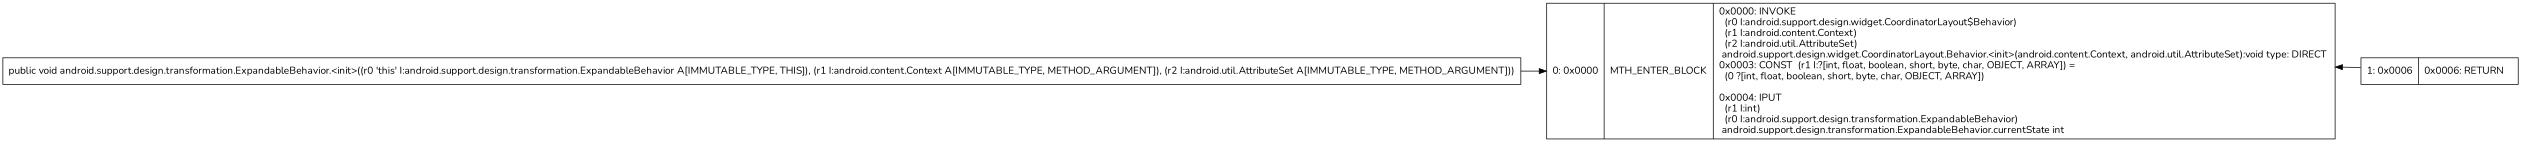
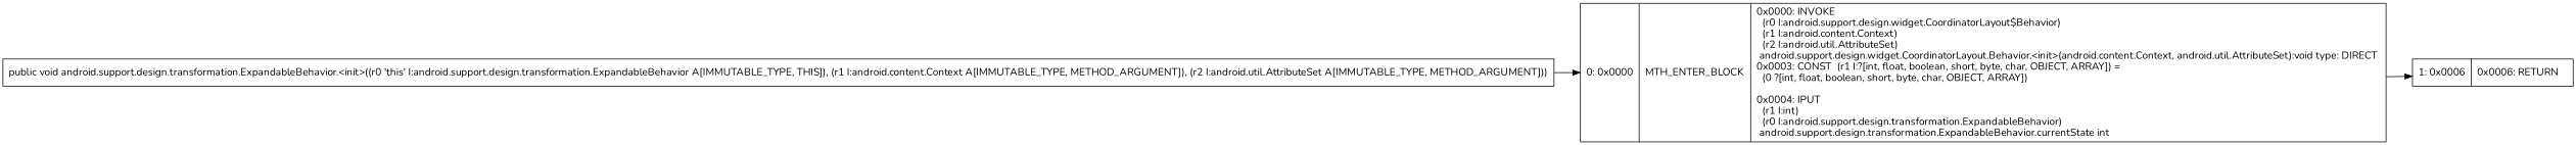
  digraph {
    rankdir=LR
    fontname=Nunito
    node [shape=record fontname=Nunito]
    edge [fontname=Nunito]
    n1 [label="{0\:\ 0x0000|MTH_ENTER_BLOCK\l|0x0000: INVOKE  \l  (r0 I:android.support.design.widget.CoordinatorLayout$Behavior)\l  (r1 I:android.content.Context)\l  (r2 I:android.util.AttributeSet)\l android.support.design.widget.CoordinatorLayout.Behavior.\<init\>(android.content.Context, android.util.AttributeSet):void type: DIRECT \l0x0003: CONST  (r1 I:?[int, float, boolean, short, byte, char, OBJECT, ARRAY]) = \l  (0 ?[int, float, boolean, short, byte, char, OBJECT, ARRAY])\l \l0x0004: IPUT  \l  (r1 I:int)\l  (r0 I:android.support.design.transformation.ExpandableBehavior)\l android.support.design.transformation.ExpandableBehavior.currentState int \l}"]
    n2 [label="{1\:\ 0x0006|0x0006: RETURN   \l}"]
    n3 [label="{public void android.support.design.transformation.ExpandableBehavior.\<init\>((r0 'this' I:android.support.design.transformation.ExpandableBehavior A[IMMUTABLE_TYPE, THIS]), (r1 I:android.content.Context A[IMMUTABLE_TYPE, METHOD_ARGUMENT]), (r2 I:android.util.AttributeSet A[IMMUTABLE_TYPE, METHOD_ARGUMENT])) }"]
-   n2 -> n1
+   n1 -> n2
    n3 -> n1
  }
